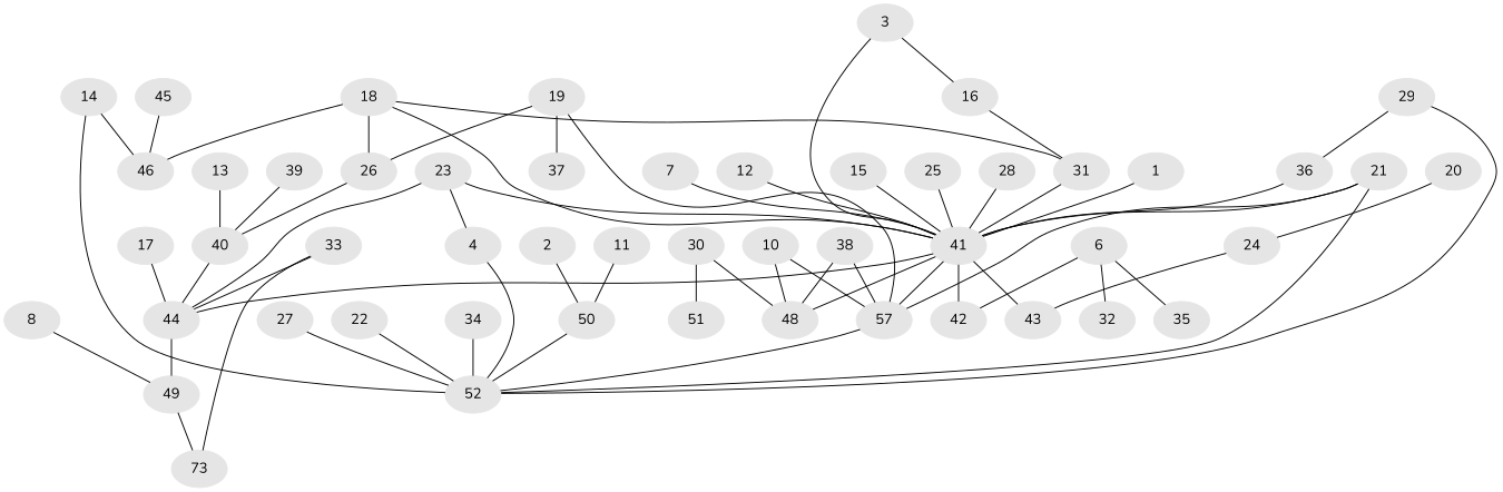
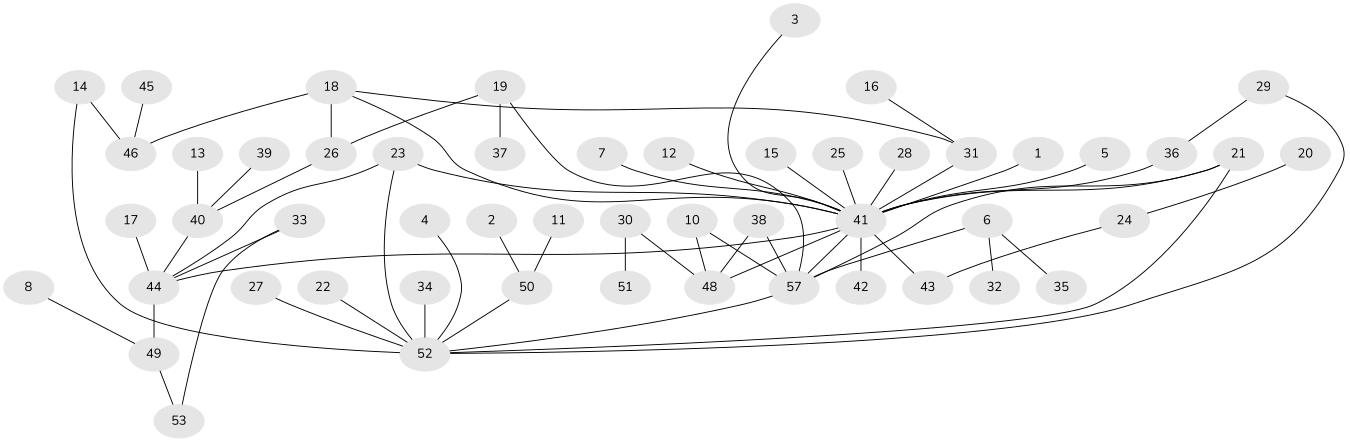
  graph {
    fontname=Nunito
    node [color=gray90 fontname=Nunito style=filled]
    edge [fontname=Nunito weight=1.0]
    1
    41
    n3 [label=57]
    48
    44
    43
    42
    2
    50
    52
    3
    16
    31
    4
+   5
    6
    32
    35
    7
    8
    49
-   53 [label=73]
+   53
    10
    11
    12
    13
    40
    14
    46
    15
    27
    17
    18
    26
    19
    37
    20
    24
    21
    22
    23
    25
    28
    29
    36
    30
    51
    33
    34
    38
    39
    45
    1 -- 41
    41 -- n3
    41 -- 48
    41 -- 44
    41 -- 43
    41 -- 42
    n3 -- 52
    44 -- 49
    2 -- 50
    50 -- 52
    3 -- 41
-   3 -- 16
    16 -- 31
    31 -- 41
    4 -- 52
-   6 -- 42
+   5 -- 41
+   6 -- n3
    6 -- 32
    6 -- 35
    7 -- 41
    8 -- 49
    49 -- 53
    10 -- n3
    10 -- 48
    11 -- 50
    12 -- 41
    13 -- 40
    40 -- 44
    14 -- 52
    14 -- 46
    15 -- 41
    27 -- 52
    17 -- 44
    18 -- 41
    18 -- 31
    18 -- 46 [weight=2.0]
    18 -- 26
    26 -- 40
    19 -- n3
    19 -- 26
    19 -- 37
    20 -- 24
    24 -- 43
    21 -- 41
    21 -- n3
    21 -- 52
    22 -- 52
    23 -- 41
    23 -- 44
-   23 -- 4 [weight=2.0]
+   23 -- 52 [weight=2.0]
    25 -- 41
    28 -- 41
    29 -- 52
    29 -- 36
    36 -- 41
    30 -- 48
    30 -- 51
    33 -- 44
    33 -- 53
    34 -- 52
    38 -- n3
    38 -- 48
    39 -- 40
    45 -- 46
  }
